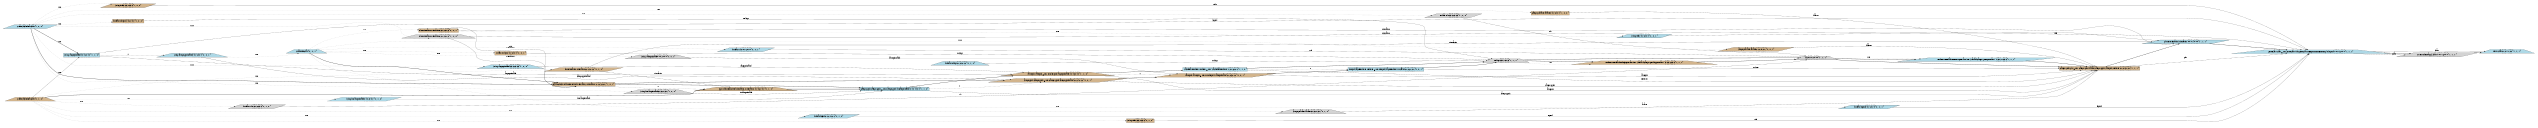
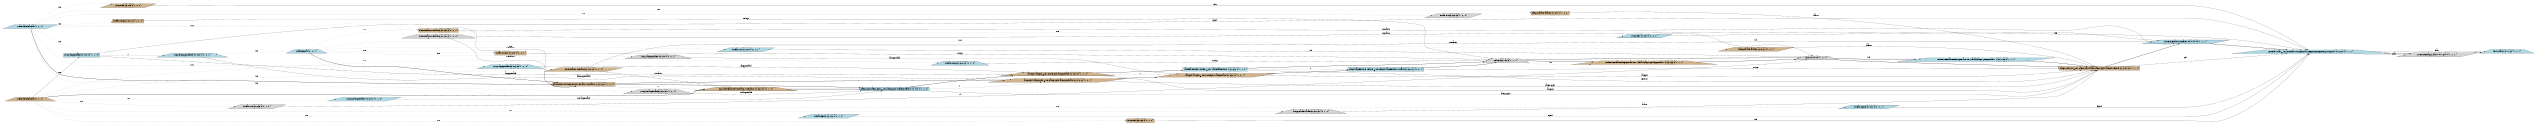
  digraph {
    rankdir=LR
    node [fillcolor=lightblue shape=parallelogram style=filled]
    edge [style=solid]
    n1 [fillcolor=tan label="CategoryDataset dataset@@@2@@@['0', '0', '1']"]
    n2 [fillcolor=tan label="CategoryPlot plot = new CategoryPlot(dataset,categoryAxis,valueAxis,renderer)@@@13@@@['1', '1', '1']" shape=note]
    n3 [label="plot.setOrientation(orientation)@@@14@@@['1', '1', '1']"]
    n4 [label="JFreeChart chart = new JFreeChart(title,JFreeChart.DEFAULT_TITLE_FONT,plot,legend)@@@15@@@['1', '1', '1']" shape=trapezium]
    n5 [label="return chart@@@17@@@['1', '1', '1']" shape=trapezium]
    n6 [fillcolor=lightgrey label="currentTheme.apply(chart)@@@16@@@['1', '1', '1']"]
    n7 [label="String categoryAxisLabel@@@2@@@['0', '0', '1']" shape=trapezium]
    n8 [fillcolor=tan label="CategoryAxis categoryAxis = new CategoryAxis(categoryAxisLabel)@@@4@@@['0', '0', '1']"]
    n9 [fillcolor=tan label="ValueAxis valueAxis = new NumberAxis(valueAxisLabel)@@@5@@@['0', '0', '1']"]
    n10 [fillcolor=tan label="boolean tooltips@@@2@@@['0', '0', '1']" shape=note]
    n11 [fillcolor=lightgrey label="tooltips@@@7@@@['1', '1', '1']" shape=trapezium]
    n12 [fillcolor=lightgrey label="urls@@@10@@@['1', '1', '1']" shape=trapezium]
    n13 [fillcolor=tan label="renderer.setDefaultToolTipGenerator(new StandardCategoryToolTipGenerator())@@@8@@@['1', '1', '1']" shape=trapezium]
    n14 [fillcolor=lightgrey label="boolean urls@@@2@@@['0', '1', '0']"]
    n15 [label="renderer.setDefaultItemURLGenerator(new StandardCategoryURLGenerator())@@@11@@@['1', '1', '1']"]
    n16 [fillcolor=tan label="String title@@@2@@@['1', '0', '0']"]
    n17 [fillcolor=lightgrey label="String valueAxisLabel@@@2@@@['0', '0', '1']" shape=trapezium]
    n18 [label="LineAndShapeRenderer renderer = new LineAndShapeRenderer(true,false)@@@6@@@['0', '0', '1']" shape=note]
    n19 [label="String domainAxisLabel@@@2@@@['0', '1', '0']"]
    n20 [label="CategoryAxis categoryAxis = new CategoryAxis(domainAxisLabel)@@@4@@@['1', '1', '0']" shape=note]
    n21 [fillcolor=tan label="ValueAxis valueAxis = new NumberAxis(rangeAxisLabel)@@@5@@@['1', '1', '0']" shape=trapezium]
    n22 [label="boolean legend@@@2@@@['0', '1', '0']"]
    n23 [label="String rangeAxisLabel@@@2@@@['1', '1', '0']" shape=note]
    n24 [label="StackedBarRenderer renderer = new StackedBarRenderer()@@@6@@@['1', '1', '0']" shape=note]
    n25 [fillcolor=tan label="PlotOrientation orientation@@@2@@@['0', '0', '1']" shape=note]
    n26 [fillcolor=tan label="ParamChecks.nullNotPermitted(orientation,\"orientation\")@@@3@@@['1', '0', '1']" shape=note]
    n27 [label="String title@@@2@@@['0', '0', '1']"]
    n28 [fillcolor=tan label="Args.nullNotPermitted(orientation,\"orientation\")@@@3@@@['0', '1', '0']" shape=trapezium]
    n29 [fillcolor=lightgrey label="String domainAxisLabel@@@2@@@['1', '0', '0']" shape=trapezium]
    n30 [label="boolean tooltips@@@2@@@['0', '1', '0']" shape=trapezium]
    n31 [fillcolor=tan label="String title@@@2@@@['0', '1', '0']" shape=note]
    n32 [fillcolor=lightgrey label="PlotOrientation orientation@@@2@@@['1', '0', '0']" shape=trapezium]
    n33 [fillcolor=tan label="createStackedBarChart['0', '1', '0']" shape=trapezium]
    n34 [fillcolor=lightgrey label="CategoryDataset dataset@@@2@@@['0', '1', '0']" shape=trapezium]
    n35 [fillcolor=tan label="PlotOrientation orientation@@@2@@@['0', '1', '0']"]
    n36 [label="createLineChart['0', '0', '1']" shape=trapezium]
    n37 [label="boolean legend@@@2@@@['0', '0', '1']"]
    n38 [label="boolean urls@@@2@@@['0', '0', '1']"]
    n39 [label="createStackedBarChart['1', '0', '0']"]
    n40 [fillcolor=tan label="boolean tooltips@@@2@@@['1', '0', '0']" shape=note]
    n41 [fillcolor=tan label="CategoryDataset dataset@@@2@@@['1', '0', '0']" shape=note]
    n42 [fillcolor=lightgrey label="boolean urls@@@2@@@['1', '0', '0']"]
    n43 [label="String rangeAxisLabel@@@2@@@['1', '0', '0']" shape=trapezium]
    n1 -> n2 [label=dataset]
    n2 -> n3 [style=bold]
    n2 -> n4 [label=plot]
    n3 -> n4 [style=bold]
    n4 -> n5 [label=chart]
    n4 -> n6 [label=chart]
    n4 -> n6 [style=bold]
    n6 -> n5 [style=bold]
    n7 -> n8 [label=categoryAxisLabel]
    n8 -> n2 [label=categoryAxis]
    n8 -> n9 [style=bold]
    n9 -> n2 [label=valueAxis]
    n9 -> n18 [style=bold]
    n10 -> n11 [label=tooltips]
    n11 -> n12 [style=bold]
    n11 -> n13 [style=bold]
    n11 -> n13 [label=true style=dotted]
    n12 -> n2 [style=bold]
    n12 -> n15 [style=bold]
    n12 -> n15 [label=true style=dotted]
    n13 -> n12 [style=bold]
    n14 -> n12 [label=urls]
    n15 -> n2 [style=bold]
    n16 -> n4 [label=title]
    n17 -> n9 [label=valueAxisLabel]
    n18 -> n2 [label=renderer]
    n18 -> n11 [style=bold]
    n19 -> n20 [label=domainAxisLabel]
    n20 -> n2 [label=categoryAxis]
    n20 -> n8 [label=0 style=dashed]
    n20 -> n21 [style=bold]
    n21 -> n2 [label=valueAxis]
    n21 -> n9 [label=0 style=dashed]
    n21 -> n24 [style=bold]
    n22 -> n4 [label=legend]
    n23 -> n4 [label=legend]
    n23 -> n7 [label=0 style=dashed]
    n23 -> n21 [label=rangeAxisLabel]
    n24 -> n2 [label=renderer]
    n24 -> n11 [style=bold]
    n24 -> n18 [label=0 style=dashed]
    n25 -> n3 [label=orientation]
    n25 -> n26 [label=orientation]
    n25 -> n27 [label=true style=dotted]
    n26 -> n8 [style=bold]
    n26 -> n20 [style=bold]
    n26 -> n28 [label=0 style=dashed]
    n27 -> n4 [label=title]
    n28 -> n20 [style=bold]
    n29 -> n20 [label=domainAxisLabel]
    n30 -> n11 [label=tooltips]
    n31 -> n4 [label=title]
    n32 -> n3 [label=orientation]
    n32 -> n26 [label=orientation]
    n33 -> n14 [label=true style=dotted]
    n33 -> n19 [label=true style=dotted]
    n33 -> n22 [label=true style=dotted]
    n33 -> n23 [label=true]
    n33 -> n28 [style=bold]
+   n33 -> n30 [label=true style=dotted]
    n33 -> n31 [label=true style=dotted]
    n33 -> n34 [label=true style=dotted]
    n33 -> n35 [label=true style=dotted]
    n34 -> n2 [label=dataset]
    n35 -> n3 [label=orientation]
    n35 -> n28 [label=orientation]
    n36 -> n1 [label=true style=dotted]
-   n7 -> n36 [label=true style=dotted]
+   n36 -> n7 [label=true style=dotted]
    n36 -> n10 [label=true style=dotted]
    n36 -> n17 [label=true style=dotted]
    n36 -> n25 [label=true style=dotted]
    n36 -> n26 [style=bold]
    n36 -> n37 [label=true style=dotted]
    n36 -> n38 [label=true style=dotted]
    n37 -> n4 [label=legend]
    n38 -> n12 [label=urls]
    n39 -> n16 [label=true style=dotted]
-   n39 -> n23 [label=true style=bold]
+   n39 -> n23 [label=true style=dotted]
    n39 -> n26 [style=bold]
    n39 -> n29 [label=true style=dotted]
    n39 -> n32 [label=true style=dotted]
    n39 -> n40 [label=true style=dotted]
    n39 -> n41 [label=true style=dotted]
    n39 -> n42 [label=true style=dotted]
    n39 -> n43 [label=true style=dotted]
    n40 -> n11 [label=tooltips]
    n41 -> n2 [label=dataset]
-   n42 -> n12 [label=urls]
+   n27 -> n12 [label=urls]
    n43 -> n21 [label=rangeAxisLabel]
  }
